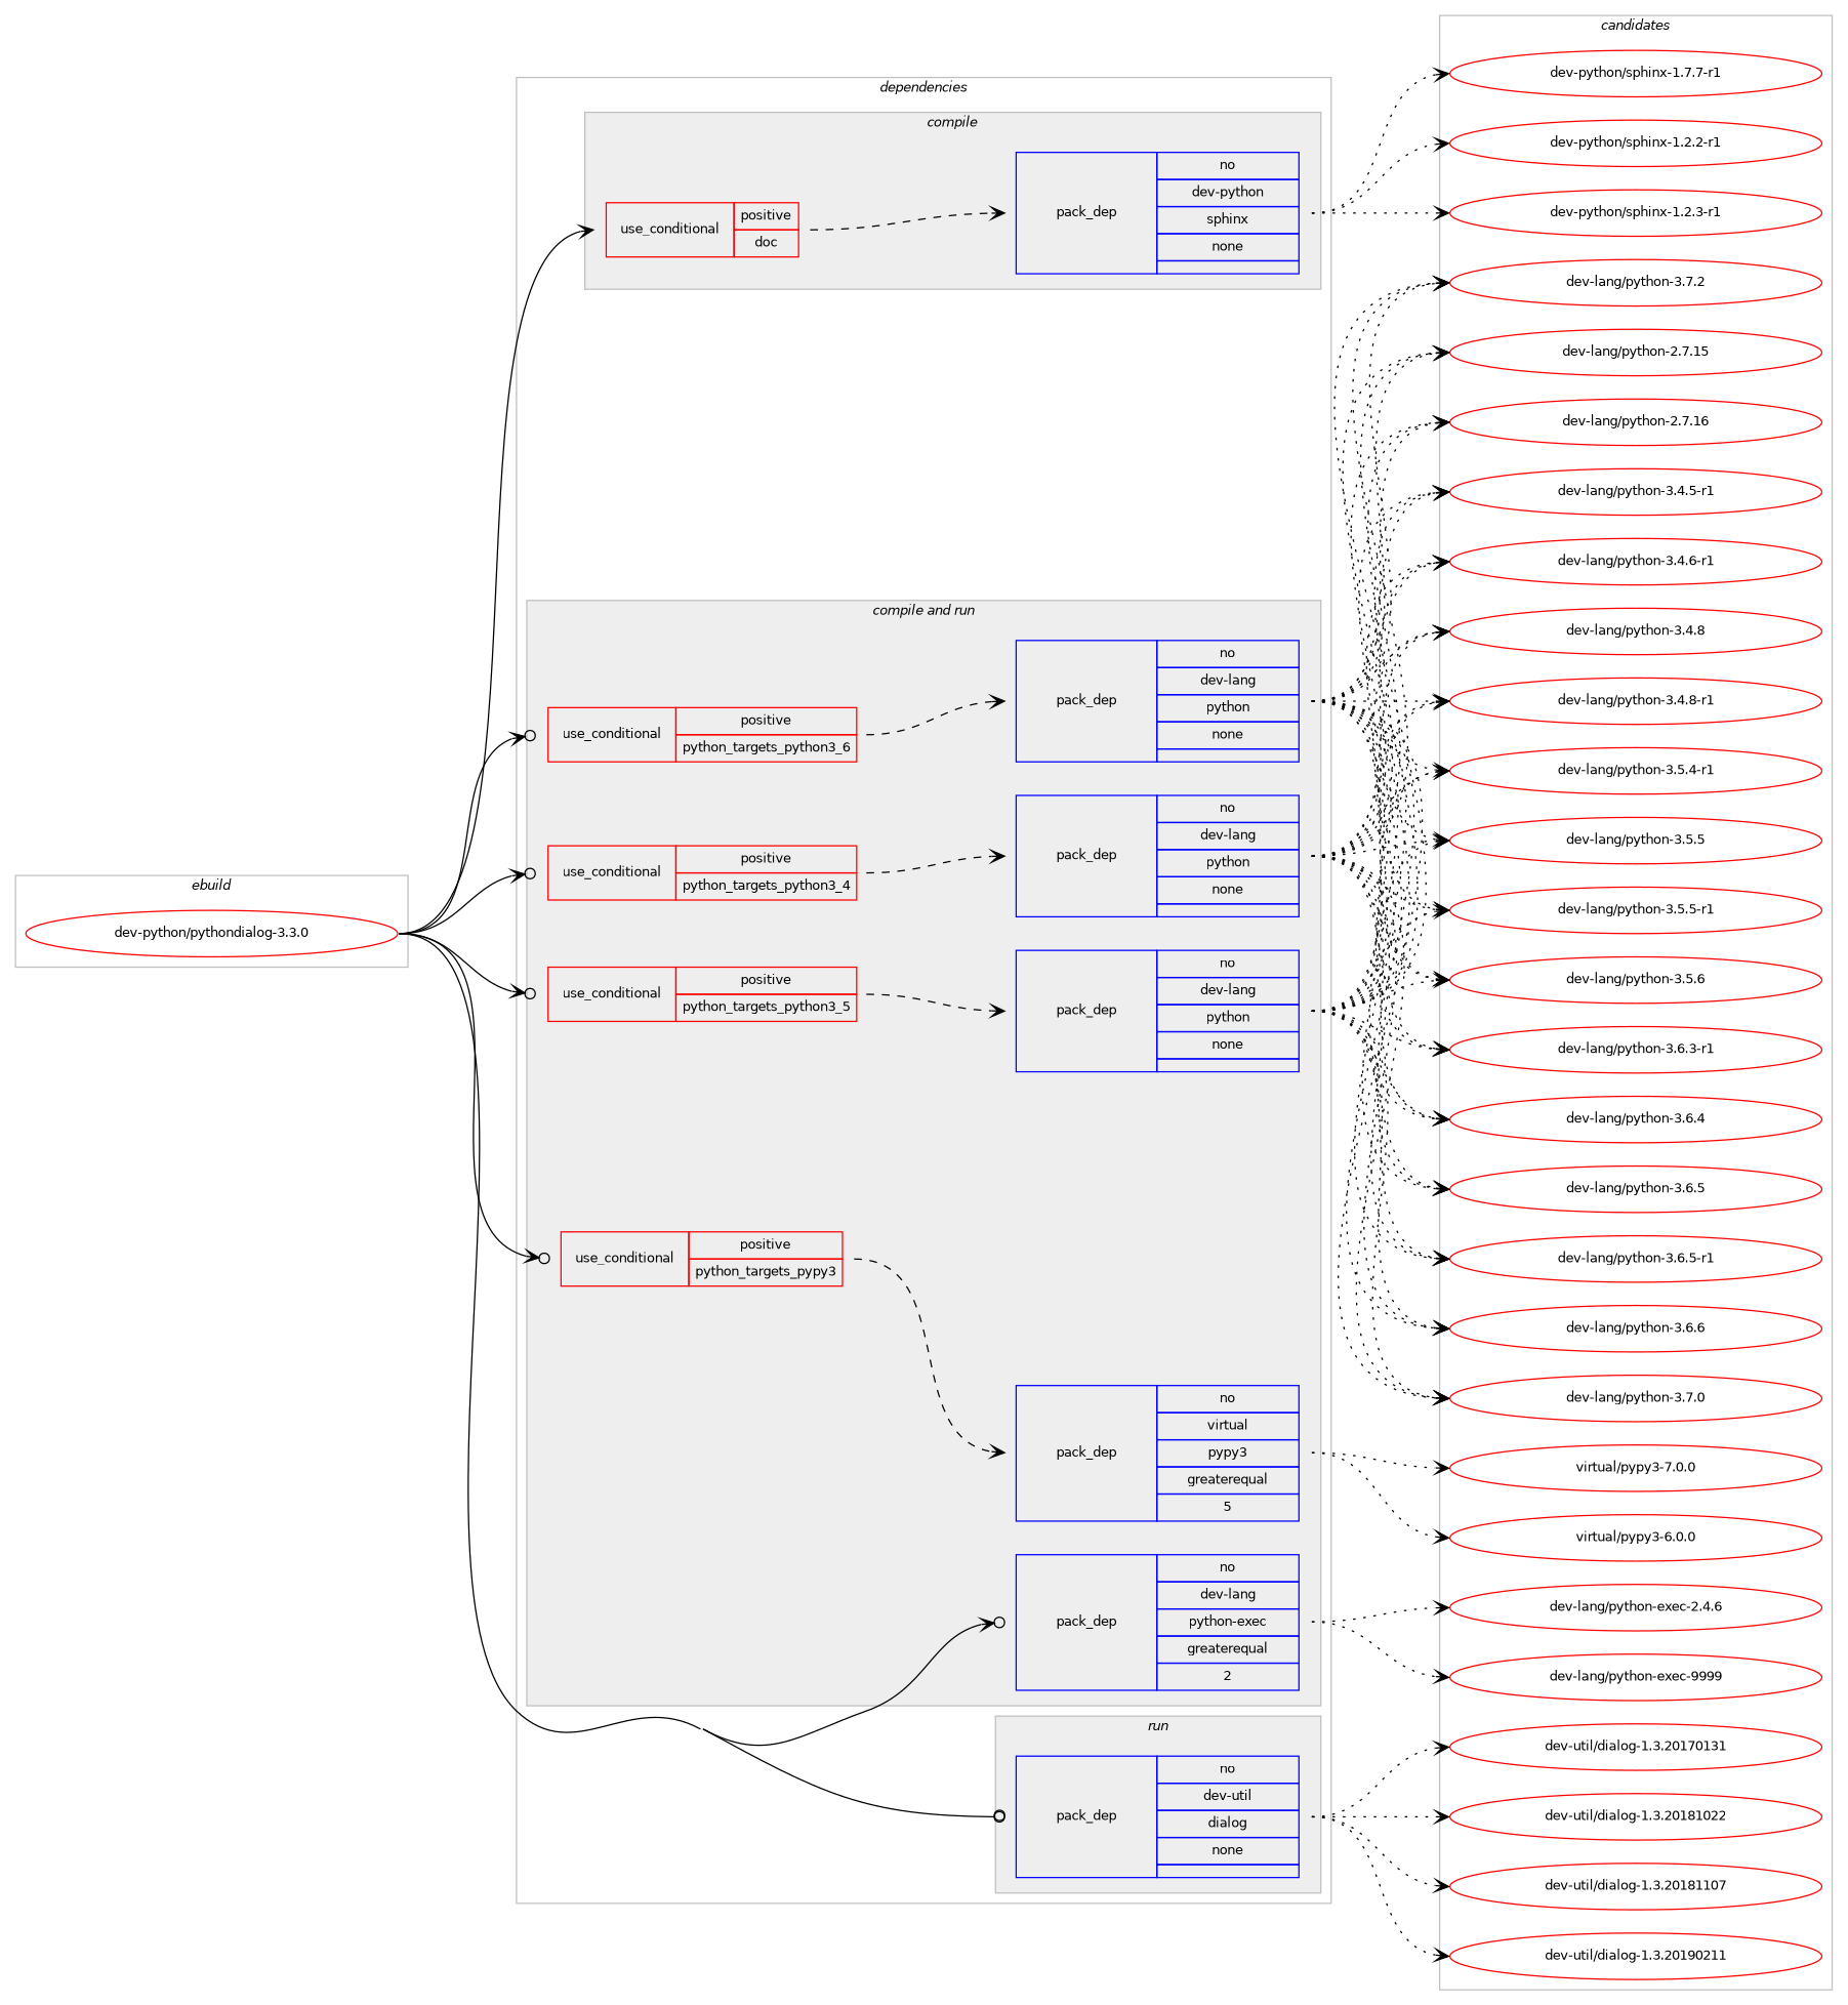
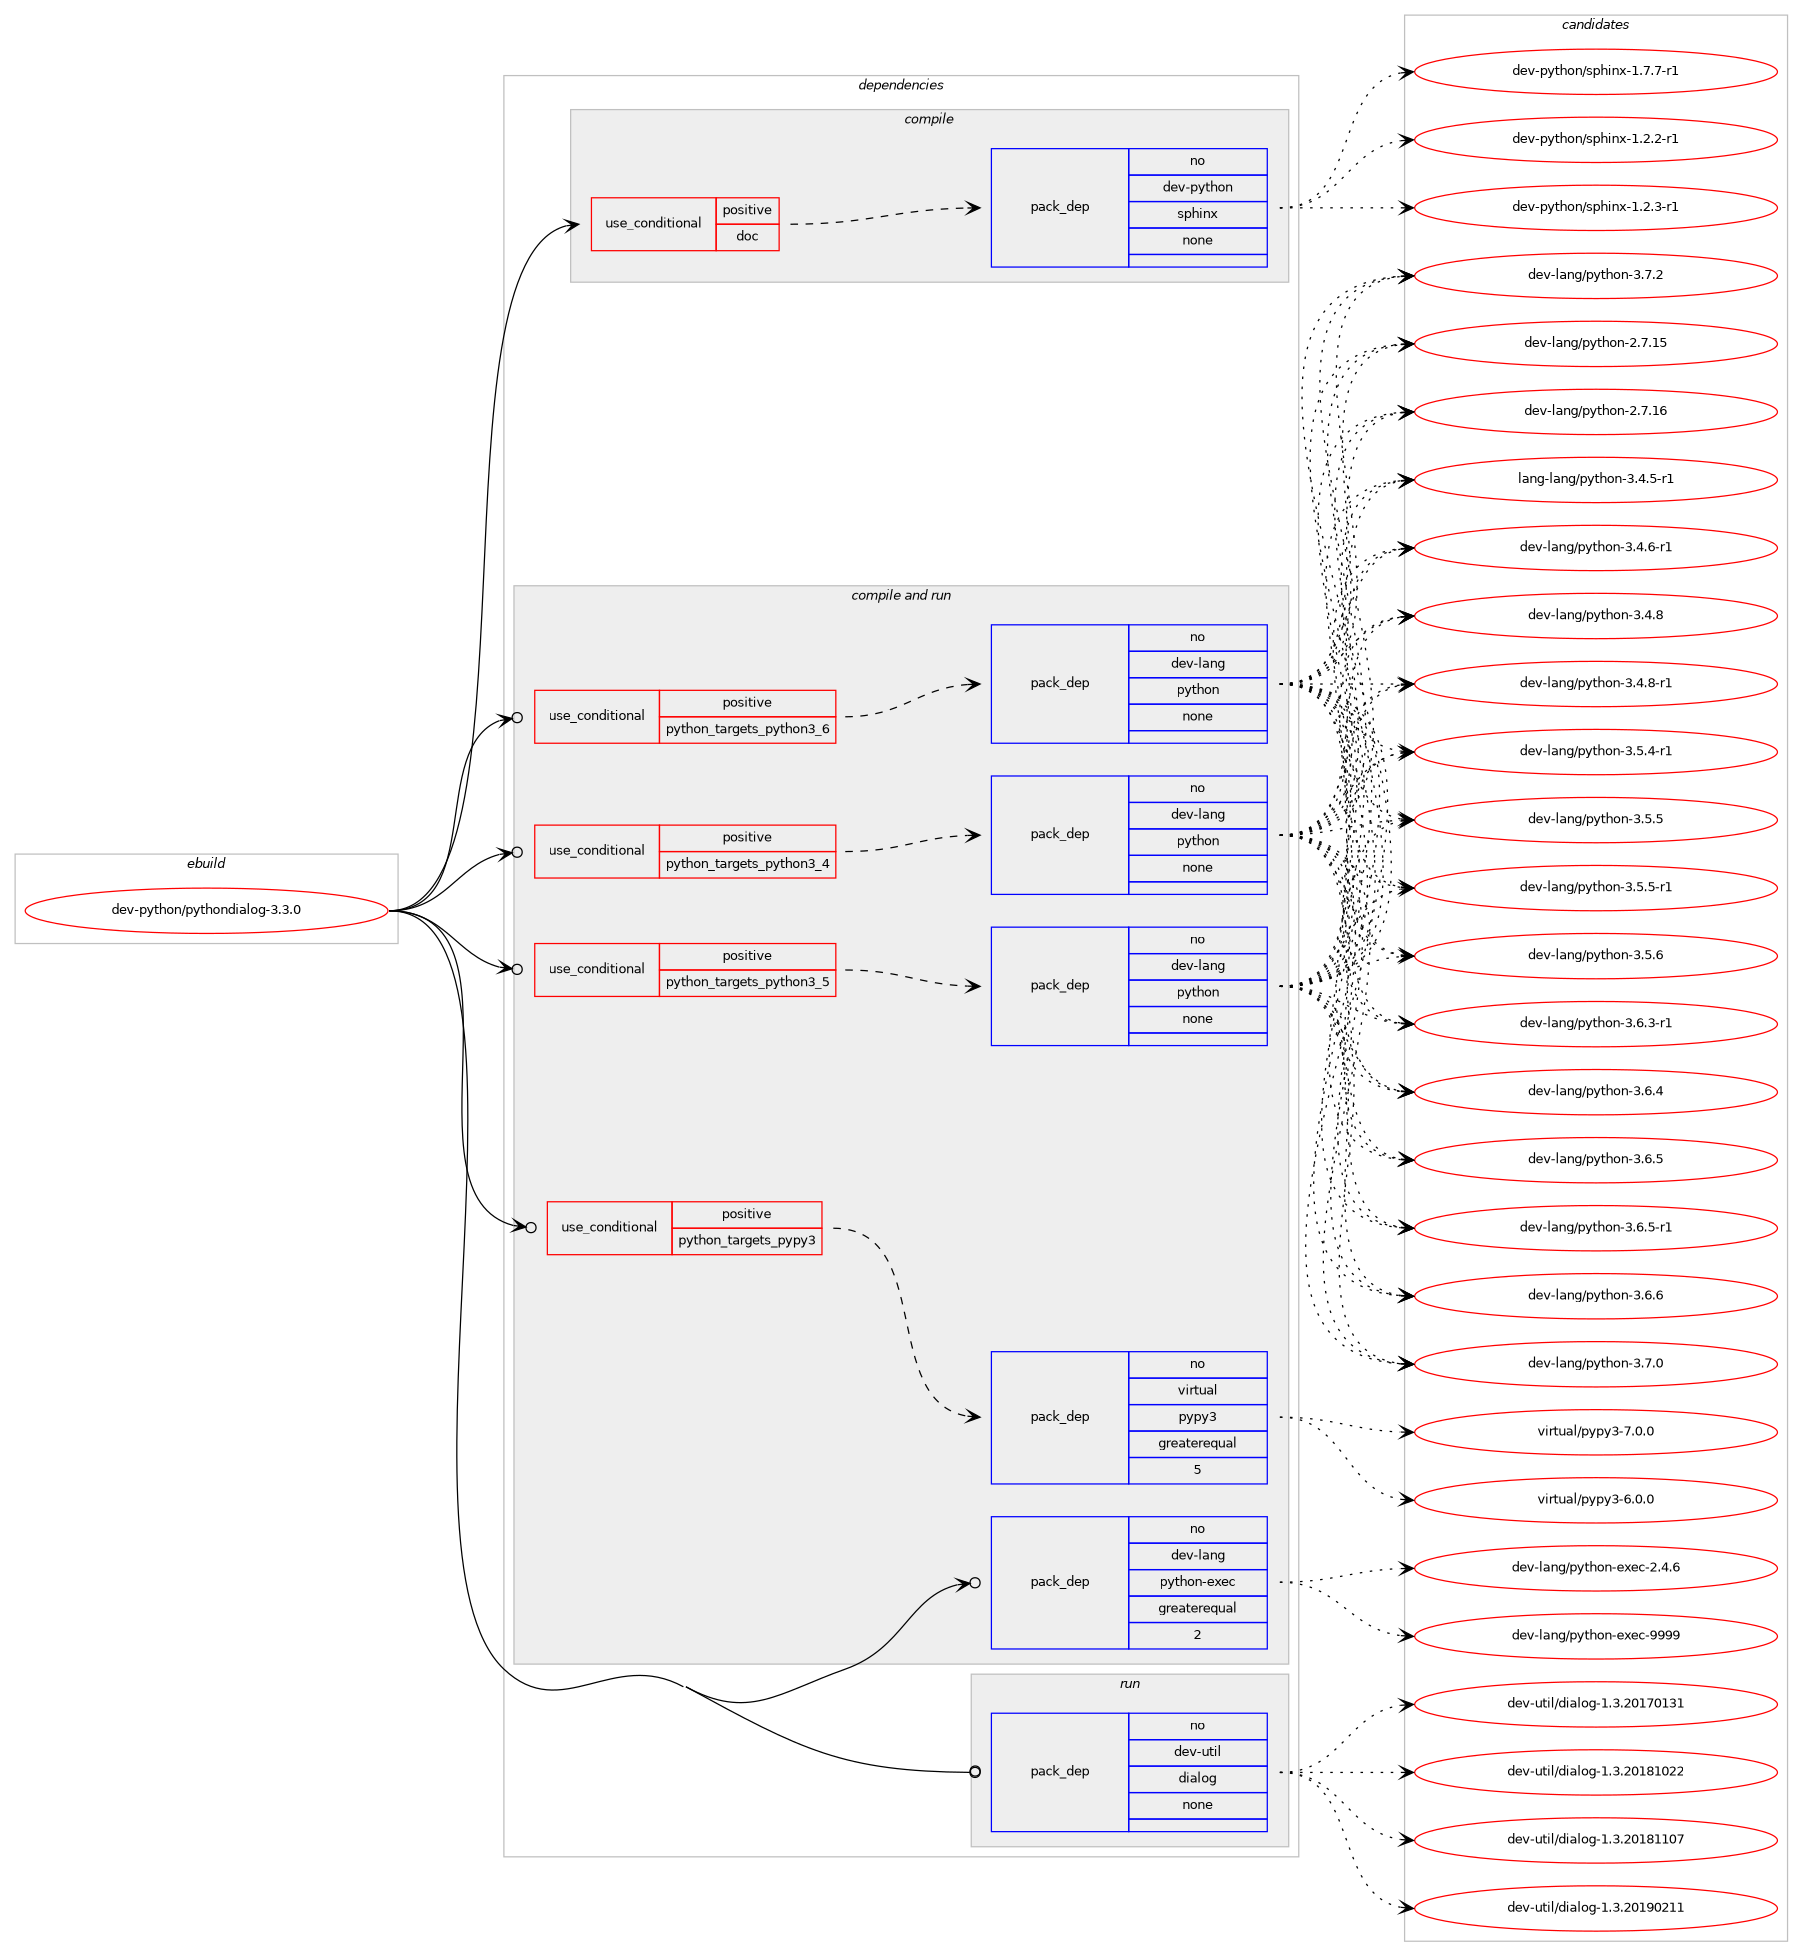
  digraph {
    compound=true
    concentrate=true
    fontname=Helvetica
    fontsize=10
    newrank=true
    rankdir=LR
    ranksep=1.5
    node [color=red fontname=Helvetica fontsize=10]
    edge [arrowhead=vee headport=w style=dotted tailport=e weight=100]
    n1 [label="dev-python/pythondialog-3.3.0" width=4]
    n2 [color=blue label=<<TABLE BORDER="0" CELLBORDER="1" CELLSPACING="0" CELLPADDING="4" WIDTH="220"><TR><TD ROWSPAN="6" CELLPADDING="30">pack_dep</TD></TR><TR><TD WIDTH="110">no</TD></TR><TR><TD>dev-python</TD></TR><TR><TD>sphinx</TD></TR><TR><TD>none</TD></TR><TR><TD></TD></TR></TABLE>> shape=none]
    n3 [label=<<TABLE BORDER="0" CELLBORDER="1" CELLSPACING="0" CELLPADDING="4"><TR><TD ROWSPAN="3" CELLPADDING="10">use_conditional</TD></TR><TR><TD>positive</TD></TR><TR><TD>doc</TD></TR></TABLE>> shape=none]
    n4 [color=blue label=<<TABLE BORDER="0" CELLBORDER="1" CELLSPACING="0" CELLPADDING="4" WIDTH="220"><TR><TD ROWSPAN="6" CELLPADDING="30">pack_dep</TD></TR><TR><TD WIDTH="110">no</TD></TR><TR><TD>virtual</TD></TR><TR><TD>pypy3</TD></TR><TR><TD>greaterequal</TD></TR><TR><TD>5</TD></TR></TABLE>> shape=none]
    n5 [label=<<TABLE BORDER="0" CELLBORDER="1" CELLSPACING="0" CELLPADDING="4"><TR><TD ROWSPAN="3" CELLPADDING="10">use_conditional</TD></TR><TR><TD>positive</TD></TR><TR><TD>python_targets_pypy3</TD></TR></TABLE>> shape=none]
    n6 [color=blue label=<<TABLE BORDER="0" CELLBORDER="1" CELLSPACING="0" CELLPADDING="4" WIDTH="220"><TR><TD ROWSPAN="6" CELLPADDING="30">pack_dep</TD></TR><TR><TD WIDTH="110">no</TD></TR><TR><TD>dev-lang</TD></TR><TR><TD>python</TD></TR><TR><TD>none</TD></TR><TR><TD></TD></TR></TABLE>> shape=none]
    n7 [label=<<TABLE BORDER="0" CELLBORDER="1" CELLSPACING="0" CELLPADDING="4"><TR><TD ROWSPAN="3" CELLPADDING="10">use_conditional</TD></TR><TR><TD>positive</TD></TR><TR><TD>python_targets_python3_4</TD></TR></TABLE>> shape=none]
    n8 [color=blue label=<<TABLE BORDER="0" CELLBORDER="1" CELLSPACING="0" CELLPADDING="4" WIDTH="220"><TR><TD ROWSPAN="6" CELLPADDING="30">pack_dep</TD></TR><TR><TD WIDTH="110">no</TD></TR><TR><TD>dev-lang</TD></TR><TR><TD>python</TD></TR><TR><TD>none</TD></TR><TR><TD></TD></TR></TABLE>> shape=none]
    n9 [label=<<TABLE BORDER="0" CELLBORDER="1" CELLSPACING="0" CELLPADDING="4"><TR><TD ROWSPAN="3" CELLPADDING="10">use_conditional</TD></TR><TR><TD>positive</TD></TR><TR><TD>python_targets_python3_5</TD></TR></TABLE>> shape=none]
    n10 [color=blue label=<<TABLE BORDER="0" CELLBORDER="1" CELLSPACING="0" CELLPADDING="4" WIDTH="220"><TR><TD ROWSPAN="6" CELLPADDING="30">pack_dep</TD></TR><TR><TD WIDTH="110">no</TD></TR><TR><TD>dev-lang</TD></TR><TR><TD>python</TD></TR><TR><TD>none</TD></TR><TR><TD></TD></TR></TABLE>> shape=none]
    n11 [label=<<TABLE BORDER="0" CELLBORDER="1" CELLSPACING="0" CELLPADDING="4"><TR><TD ROWSPAN="3" CELLPADDING="10">use_conditional</TD></TR><TR><TD>positive</TD></TR><TR><TD>python_targets_python3_6</TD></TR></TABLE>> shape=none]
    n12 [color=blue label=<<TABLE BORDER="0" CELLBORDER="1" CELLSPACING="0" CELLPADDING="4" WIDTH="220"><TR><TD ROWSPAN="6" CELLPADDING="30">pack_dep</TD></TR><TR><TD WIDTH="110">no</TD></TR><TR><TD>dev-lang</TD></TR><TR><TD>python-exec</TD></TR><TR><TD>greaterequal</TD></TR><TR><TD>2</TD></TR></TABLE>> shape=none]
    n13 [color=blue label=<<TABLE BORDER="0" CELLBORDER="1" CELLSPACING="0" CELLPADDING="4" WIDTH="220"><TR><TD ROWSPAN="6" CELLPADDING="30">pack_dep</TD></TR><TR><TD WIDTH="110">no</TD></TR><TR><TD>dev-util</TD></TR><TR><TD>dialog</TD></TR><TR><TD>none</TD></TR><TR><TD></TD></TR></TABLE>> shape=none]
    n14 [label="dev-python/sphinx-1.2.2-r1" width=4]
    n15 [label="dev-python/sphinx-1.2.3-r1" width=4]
    n16 [label="dev-python/sphinx-1.7.7-r1" width=4]
    n17 [label="virtual/pypy3-6.0.0" width=4]
    n18 [label="virtual/pypy3-7.0.0" width=4]
    n19 [label="dev-lang/python-2.7.15" width=4]
    n20 [label="dev-lang/python-2.7.16" width=4]
-   n21 [label="dev-lang/python-3.4.5-r1" width=4]
+   n21 [label="lang-lang/python-3.4.5-r1" width=4]
    n22 [label="dev-lang/python-3.4.6-r1" width=4]
    n23 [label="dev-lang/python-3.4.8" width=4]
    n24 [label="dev-lang/python-3.4.8-r1" width=4]
    n25 [label="dev-lang/python-3.5.4-r1" width=4]
    n26 [label="dev-lang/python-3.5.5" width=4]
    n27 [label="dev-lang/python-3.5.5-r1" width=4]
    n28 [label="dev-lang/python-3.5.6" width=4]
    n29 [label="dev-lang/python-3.6.3-r1" width=4]
    n30 [label="dev-lang/python-3.6.4" width=4]
    n31 [label="dev-lang/python-3.6.5" width=4]
    n32 [label="dev-lang/python-3.6.5-r1" width=4]
    n33 [label="dev-lang/python-3.6.6" width=4]
    n34 [label="dev-lang/python-3.7.0" width=4]
    n35 [label="dev-lang/python-3.7.2" width=4]
    n36 [label="dev-lang/python-exec-2.4.6" width=4]
    n37 [label="dev-lang/python-exec-9999" width=4]
    n38 [label="dev-util/dialog-1.3.20170131" width=4]
    n39 [label="dev-util/dialog-1.3.20181022" width=4]
    n40 [label="dev-util/dialog-1.3.20181107" width=4]
    n41 [label="dev-util/dialog-1.3.20190211" width=4]
    subgraph cluster_1 {
      color=gray
      label=<<i>ebuild</i>>
      rank=same
      n1
    }
    subgraph cluster_2 {
      color=gray
      label=<<i>dependencies</i>>
      subgraph cluster_3 {
        color=gray
        fillcolor="#eeeeee"
        label=<<i>compile</i>>
        style=filled
        subgraph sub_4 {
          color=gray
          fillcolor="#eeeeee"
          label=<<i>compile</i>>
          style=filled
          n3
          subgraph sub_5 {
            color=gray
            fillcolor="#eeeeee"
            label=<<i>compile</i>>
            style=filled
            n2
          }
        }
      }
      subgraph cluster_6 {
        color=gray
        fillcolor="#eeeeee"
        label=<<i>compile and run</i>>
        style=filled
        subgraph sub_7 {
          color=gray
          fillcolor="#eeeeee"
          label=<<i>compile and run</i>>
          style=filled
          n5
          subgraph sub_8 {
            color=gray
            fillcolor="#eeeeee"
            label=<<i>compile and run</i>>
            style=filled
            n4
          }
        }
        subgraph sub_9 {
          color=gray
          fillcolor="#eeeeee"
          label=<<i>compile and run</i>>
          style=filled
          n7
          subgraph sub_10 {
            color=gray
            fillcolor="#eeeeee"
            label=<<i>compile and run</i>>
            style=filled
            n6
          }
        }
        subgraph sub_11 {
          color=gray
          fillcolor="#eeeeee"
          label=<<i>compile and run</i>>
          style=filled
          n9
          subgraph sub_12 {
            color=gray
            fillcolor="#eeeeee"
            label=<<i>compile and run</i>>
            style=filled
            n8
          }
        }
        subgraph sub_13 {
          color=gray
          fillcolor="#eeeeee"
          label=<<i>compile and run</i>>
          style=filled
          n11
          subgraph sub_14 {
            color=gray
            fillcolor="#eeeeee"
            label=<<i>compile and run</i>>
            style=filled
            n10
          }
        }
        subgraph sub_15 {
          color=gray
          fillcolor="#eeeeee"
          label=<<i>compile and run</i>>
          style=filled
          n12
        }
      }
      subgraph cluster_16 {
        color=gray
        fillcolor="#eeeeee"
        label=<<i>run</i>>
        style=filled
        subgraph sub_17 {
          color=gray
          fillcolor="#eeeeee"
          label=<<i>run</i>>
          style=filled
          n13
        }
      }
    }
    subgraph cluster_18 {
      color=gray
      label=<<i>candidates</i>>
      rank=same
      subgraph sub_19 {
        color=black
        label=<<i>candidates</i>>
        nodesep=1
        rank=same
        n14
        n15
        n16
      }
      subgraph sub_20 {
        color=black
        label=<<i>candidates</i>>
        nodesep=1
        rank=same
        n17
        n18
      }
      subgraph sub_21 {
        color=black
        label=<<i>candidates</i>>
        nodesep=1
        rank=same
        n19
        n20
        n21
        n22
        n23
        n24
        n25
        n26
        n27
        n28
        n29
        n30
        n31
        n32
        n33
        n34
        n35
      }
      subgraph sub_22 {
        color=black
        label=<<i>candidates</i>>
        nodesep=1
        rank=same
        n19
        n20
        n21
        n22
        n23
        n24
        n25
        n26
        n27
        n28
        n29
        n30
        n31
        n32
        n33
        n34
        n35
      }
      subgraph sub_23 {
        color=black
        label=<<i>candidates</i>>
        nodesep=1
        rank=same
        n19
        n20
        n21
        n22
        n23
        n24
        n25
        n26
        n27
        n28
        n29
        n30
        n31
        n32
        n33
        n34
        n35
      }
      subgraph sub_24 {
        color=black
        label=<<i>candidates</i>>
        nodesep=1
        rank=same
        n36
        n37
      }
      subgraph sub_25 {
        color=black
        label=<<i>candidates</i>>
        nodesep=1
        rank=same
        n38
        n39
        n40
        n41
      }
    }
    n1 -> n3 [style=solid weight=20]
    n1 -> n5 [arrowhead=odotvee style=solid weight=20]
    n1 -> n7 [arrowhead=odotvee style=solid weight=20]
    n1 -> n9 [arrowhead=odotvee style=solid weight=20]
    n1 -> n11 [arrowhead=odotvee style=solid weight=20]
    n1 -> n12 [arrowhead=odotvee style=solid weight=20]
    n1 -> n13 [arrowhead=odot style=solid weight=20]
    n2 -> n14
    n2 -> n15
    n2 -> n16
    n3 -> n2 [style=dashed weight=20]
    n4 -> n17
    n4 -> n18
    n5 -> n4 [style=dashed weight=20]
    n6 -> n19
    n6 -> n20
    n6 -> n21
    n6 -> n22
    n6 -> n23
    n6 -> n24
    n6 -> n25
    n6 -> n26
    n6 -> n27
    n6 -> n28
    n6 -> n29
    n6 -> n30
    n6 -> n31
    n6 -> n32
    n6 -> n33
    n6 -> n34
    n6 -> n35
    n7 -> n6 [style=dashed weight=20]
    n8 -> n19
    n8 -> n20
    n8 -> n21
    n8 -> n22
    n8 -> n23
    n8 -> n24
    n8 -> n25
    n8 -> n26
    n8 -> n27
    n8 -> n28
    n8 -> n29
    n8 -> n30
    n8 -> n31
    n8 -> n32
    n8 -> n33
    n8 -> n34
    n8 -> n35
    n9 -> n8 [style=dashed weight=20]
    n10 -> n19
    n10 -> n20
    n10 -> n21
    n10 -> n22
    n10 -> n23
    n10 -> n24
    n10 -> n25
    n10 -> n26
    n10 -> n27
    n10 -> n28
    n10 -> n29
    n10 -> n30
    n10 -> n31
    n10 -> n32
    n10 -> n33
    n10 -> n34
    n10 -> n35
    n11 -> n10 [style=dashed weight=20]
    n12 -> n36
    n12 -> n37
    n13 -> n38
    n13 -> n39
    n13 -> n40
    n13 -> n41
  }
